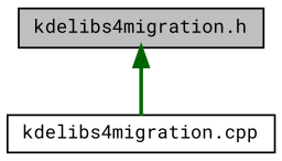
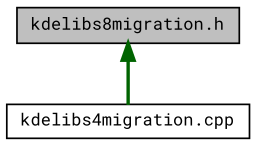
  digraph {
    fontname="Roboto Mono"
    node [color=black fontname="Roboto Mono" fontsize=10 shape=record style=filled]
-   n1 [fillcolor=grey75 fontcolor=black height=0.2 label="kdelibs4migration.h" width=0.4]
+   n1 [fillcolor=grey75 fontcolor=black height=0.2 label="kdelibs8migration.h" width=0.4]
    n2 [fillcolor=white height=0.2 label="kdelibs4migration.cpp" width=0.4]
    n1 -> n2 [color=darkgreen dir=back fontname="Roboto Mono" fontsize=10 labelfontname=Helvetica labelfontsize=10 style=bold]
  }
